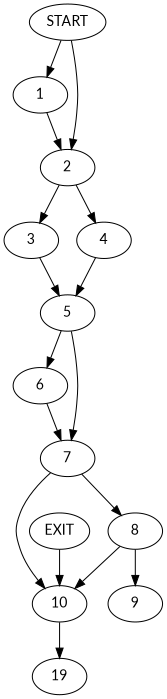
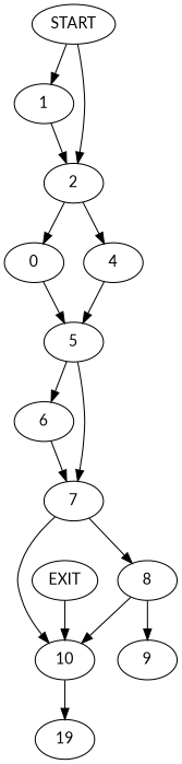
  digraph {
    fontname=Lato
    node [fontname=Lato]
    edge [fontname=Lato]
    n1 [label=START]
    1
    2
-   3
+   3 [label=0]
    4
    5
    6
    7
    8
    10
    9
    n12 [label=19]
    n13 [label=EXIT]
    n1 -> 1
    n1 -> 2
    1 -> 2
    2 -> 3
    2 -> 4
    3 -> 5
    4 -> 5
    5 -> 6
    5 -> 7
    6 -> 7
    7 -> 8
    7 -> 10
    8 -> 10
    8 -> 9
    10 -> n12
    n13 -> 10
  }
